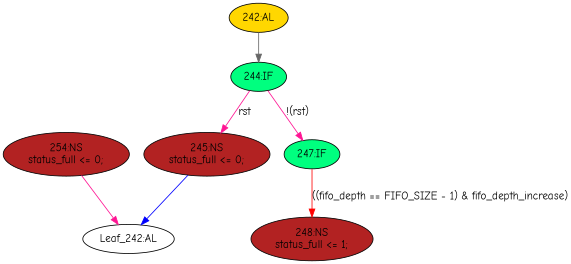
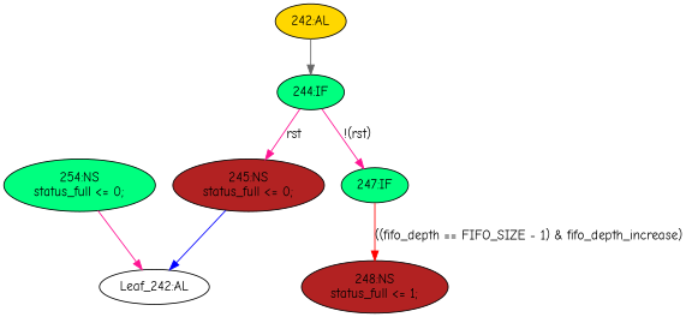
  strict digraph {
    fontname="Comic Neue"
    node [fillcolor=firebrick fontname="Comic Neue" statements="[]" style=filled typ=NonblockingSubstitution]
    edge [color=deeppink cond="[]" fontname="Comic Neue" lineno=None]
    n1 [ast="<pyverilog.vparser.ast.NonblockingSubstitution object at 0x7f35d5db5c10>" label="245:NS\nstatus_full <= 0;" statements="[<pyverilog.vparser.ast.NonblockingSubstitution object at 0x7f35d5db5c10>]"]
    n2 [def_var="['status_full']" label="Leaf_242:AL" fillcolor="" statements="" style="" typ=""]
    n3 [ast="<pyverilog.vparser.ast.IfStatement object at 0x7f35d5db5290>" fillcolor=springgreen label="244:IF" typ=IfStatement]
    n4 [ast="<pyverilog.vparser.ast.IfStatement object at 0x7f35d5db5e50>" fillcolor=springgreen label="247:IF" typ=IfStatement]
    n5 [ast="<pyverilog.vparser.ast.NonblockingSubstitution object at 0x7f35d5da2410>" label="248:NS\nstatus_full <= 1;" statements="[<pyverilog.vparser.ast.NonblockingSubstitution object at 0x7f35d5da2410>]"]
-   n6 [ast="<pyverilog.vparser.ast.NonblockingSubstitution object at 0x7f35d5da20d0>" label="254:NS\nstatus_full <= 0;" statements="[<pyverilog.vparser.ast.NonblockingSubstitution object at 0x7f35d5da20d0>]"]
+   n6 [ast="<pyverilog.vparser.ast.NonblockingSubstitution object at 0x7f35d5da20d0>" fillcolor=springgreen label="254:NS\nstatus_full <= 0;" statements="[<pyverilog.vparser.ast.NonblockingSubstitution object at 0x7f35d5da20d0>]"]
    n7 [ast="<pyverilog.vparser.ast.Always object at 0x7f35d5da2790>" clk_sens=True fillcolor=gold label="242:AL" sens="['clk', 'rst']" typ=Always use_var="['status_full', 'fifo_depth_increase', 'fifo_depth_decrease', 'rst', 'fifo_depth', 'FIFO_SIZE']"]
    n1 -> n2 [color=blue]
    n3 -> n1 [cond="['rst']" label=rst lineno=244]
    n3 -> n4 [cond="['rst']" label="!(rst)" lineno=244]
    n4 -> n5 [color=red cond="['fifo_depth', 'FIFO_SIZE', 'fifo_depth_increase']" label="((fifo_depth == FIFO_SIZE - 1) & fifo_depth_increase)" lineno=247]
    n6 -> n2
    n7 -> n3 [color=gray40]
  }
